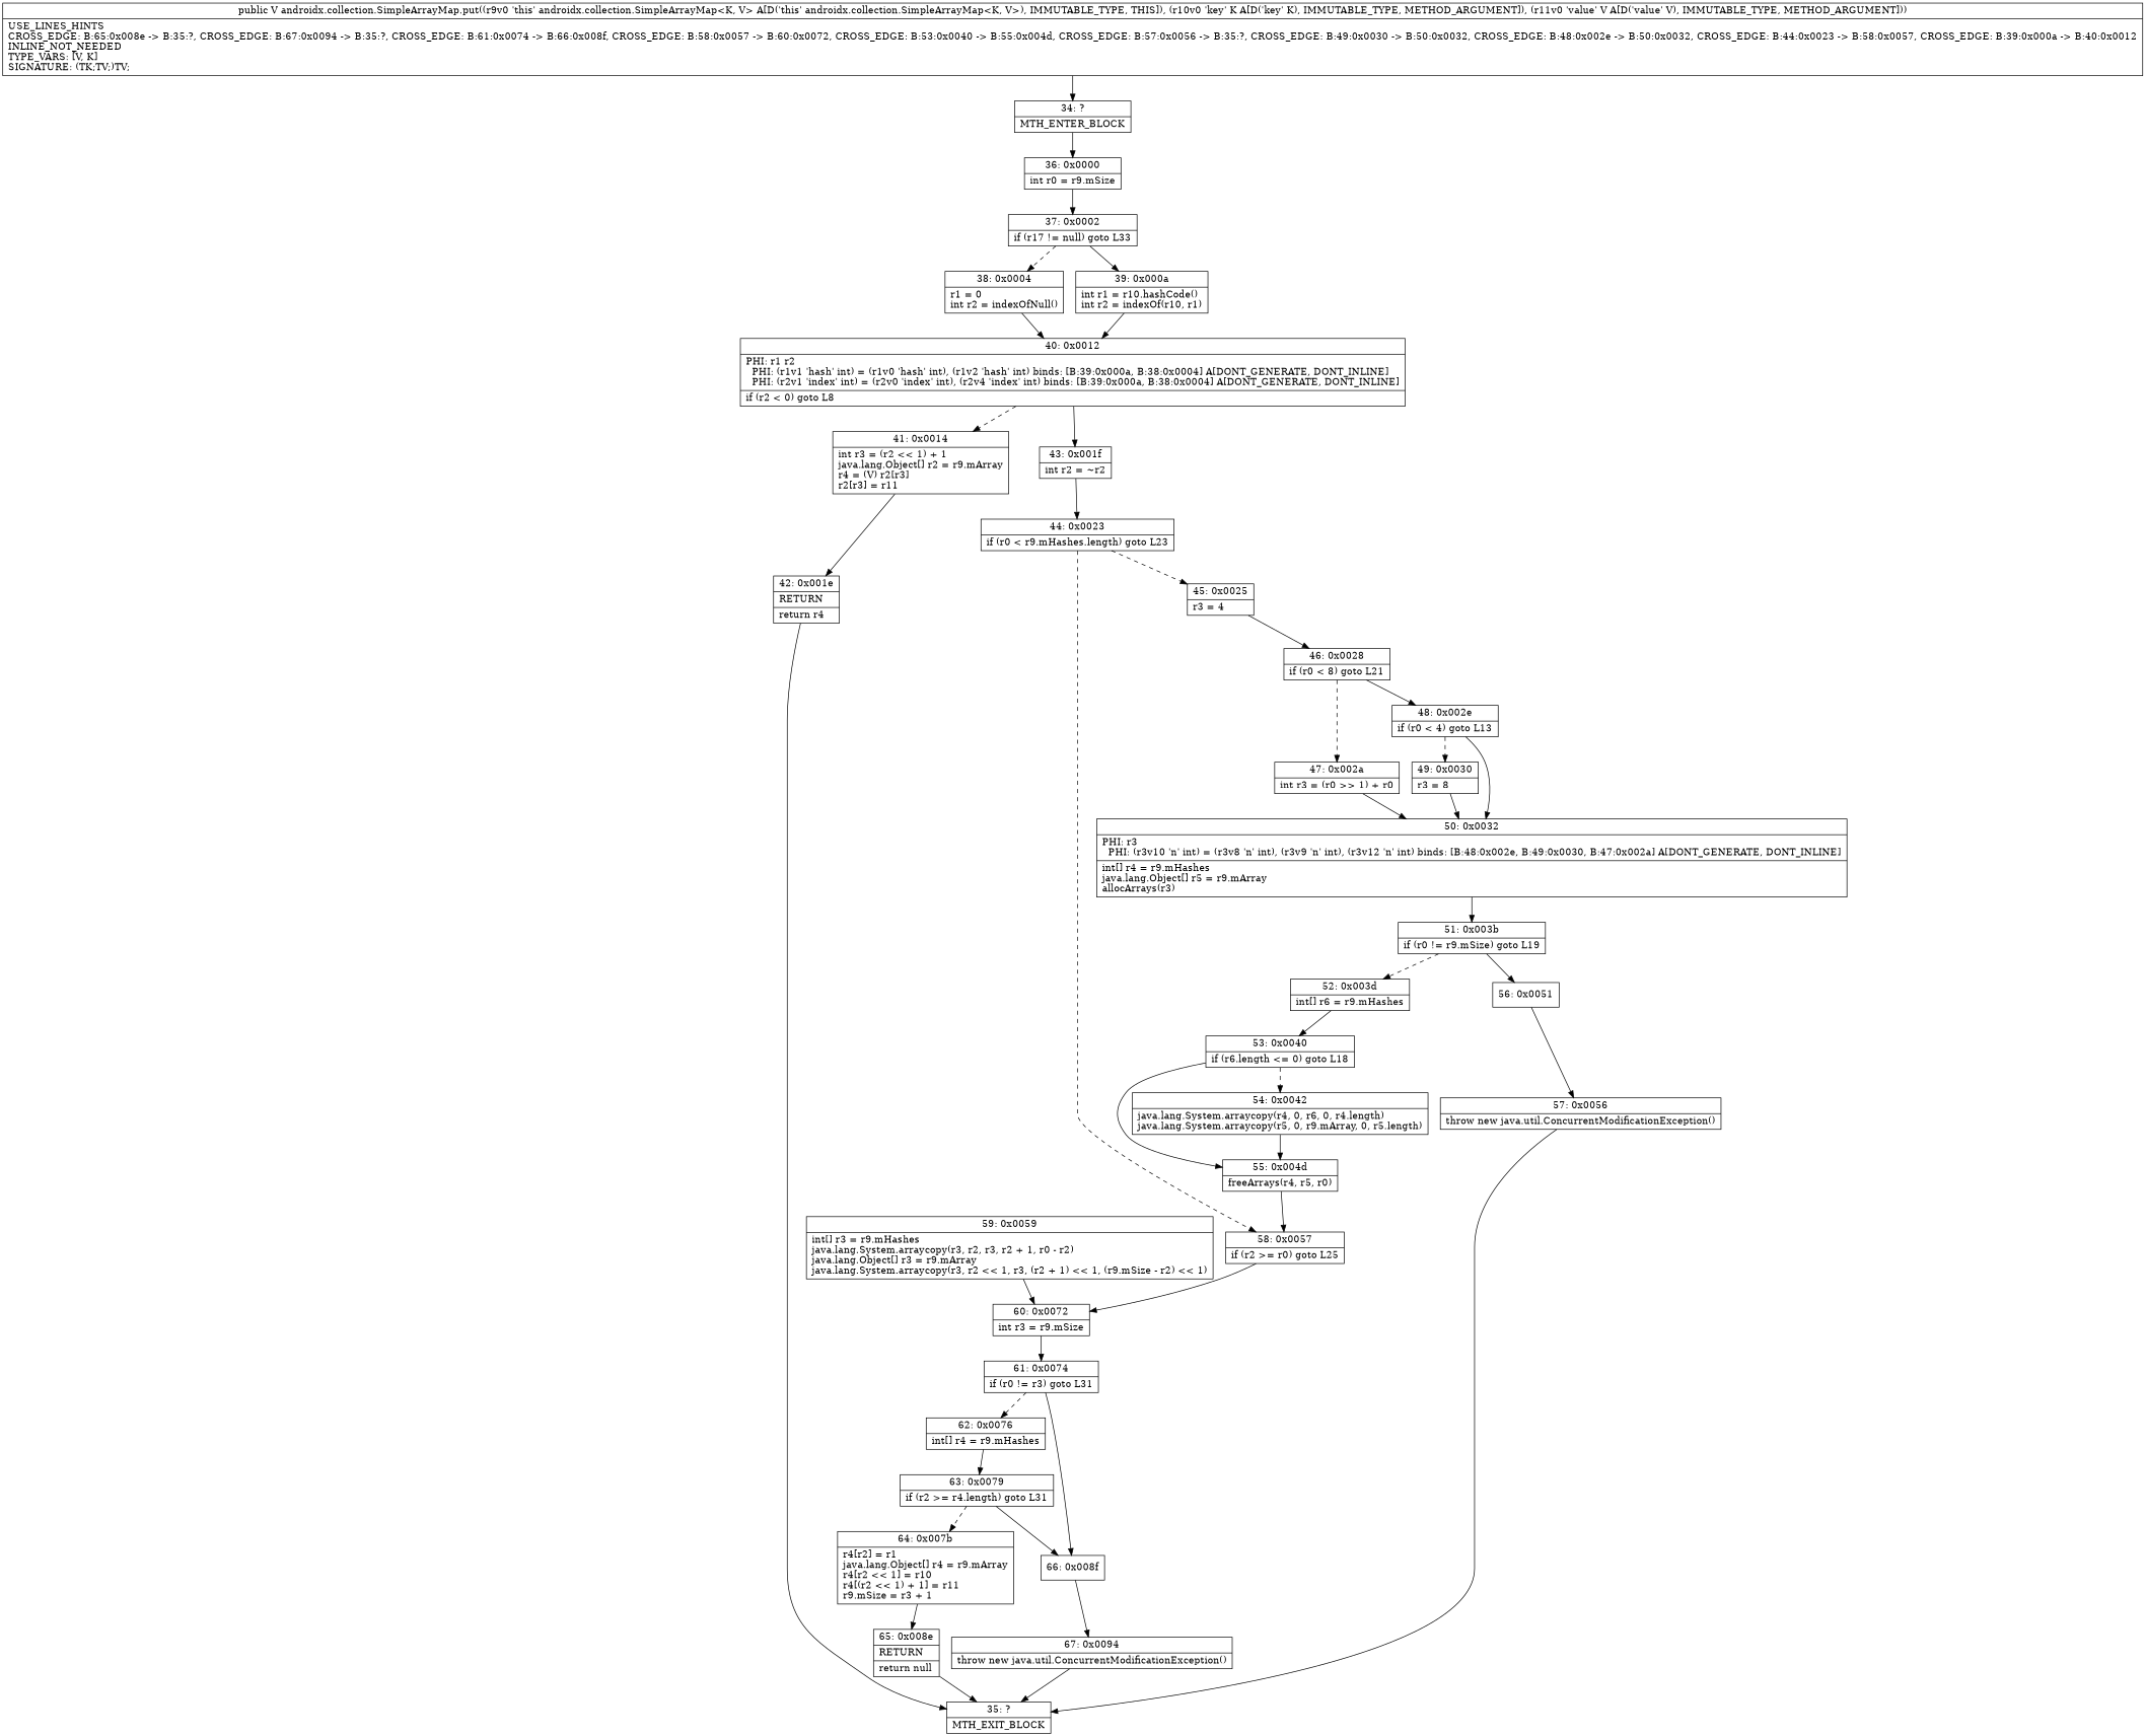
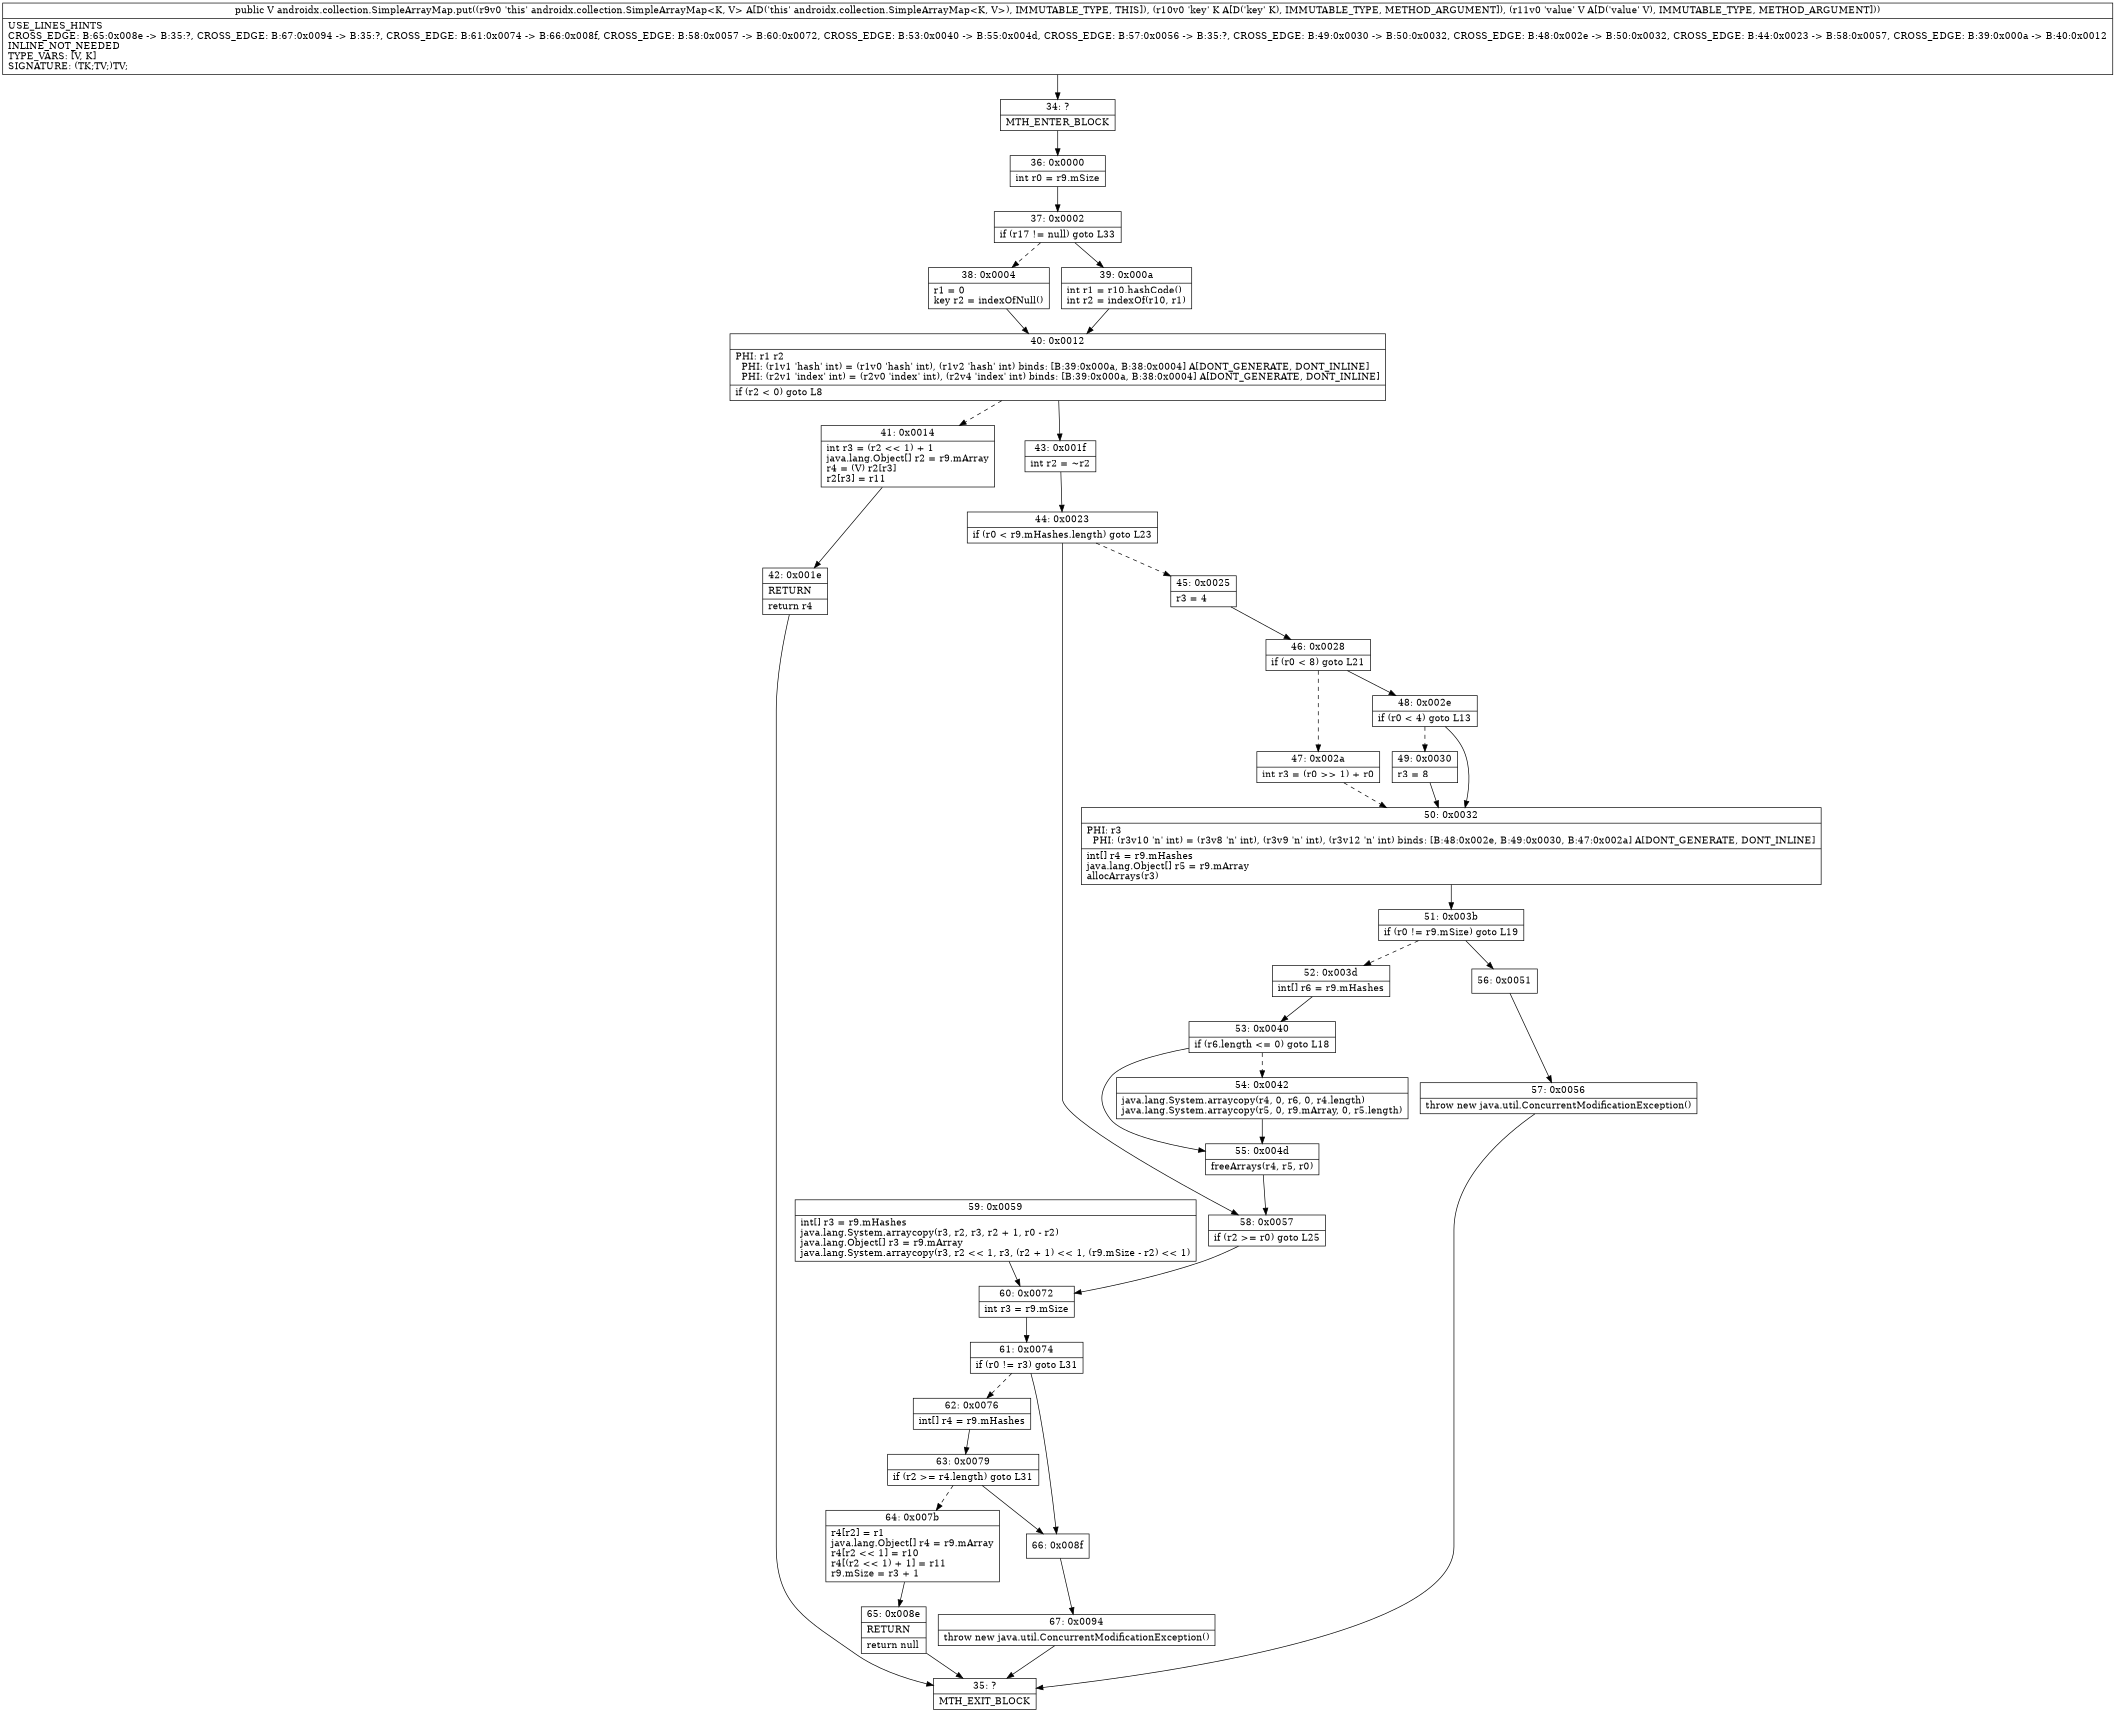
  digraph {
    node [shape=record]
    n1 [label="{34\:\ ?|MTH_ENTER_BLOCK\l}"]
    n2 [label="{36\:\ 0x0000|int r0 = r9.mSize\l}"]
    n3 [label="{37\:\ 0x0002|if (r17 != null) goto L33\l}"]
-   n4 [label="{38\:\ 0x0004|r1 = 0\lint r2 = indexOfNull()\l}"]
+   n4 [label="{38\:\ 0x0004|r1 = 0\lkey r2 = indexOfNull()\l}"]
    n5 [label="{39\:\ 0x000a|int r1 = r10.hashCode()\lint r2 = indexOf(r10, r1)\l}"]
    n6 [label="{40\:\ 0x0012|PHI: r1 r2 \l  PHI: (r1v1 'hash' int) = (r1v0 'hash' int), (r1v2 'hash' int) binds: [B:39:0x000a, B:38:0x0004] A[DONT_GENERATE, DONT_INLINE]\l  PHI: (r2v1 'index' int) = (r2v0 'index' int), (r2v4 'index' int) binds: [B:39:0x000a, B:38:0x0004] A[DONT_GENERATE, DONT_INLINE]\l|if (r2 \< 0) goto L8\l}"]
    n7 [label="{41\:\ 0x0014|int r3 = (r2 \<\< 1) + 1\ljava.lang.Object[] r2 = r9.mArray\lr4 = (V) r2[r3]\lr2[r3] = r11\l}"]
    n8 [label="{43\:\ 0x001f|int r2 = ~r2\l}"]
    n9 [label="{42\:\ 0x001e|RETURN\l|return r4\l}"]
    n10 [label="{44\:\ 0x0023|if (r0 \< r9.mHashes.length) goto L23\l}"]
    n11 [label="{35\:\ ?|MTH_EXIT_BLOCK\l}"]
    n12 [label="{45\:\ 0x0025|r3 = 4\l}"]
    n13 [label="{58\:\ 0x0057|if (r2 \>= r0) goto L25\l}"]
    n14 [label="{46\:\ 0x0028|if (r0 \< 8) goto L21\l}"]
    n15 [label="{60\:\ 0x0072|int r3 = r9.mSize\l}"]
    n16 [label="{47\:\ 0x002a|int r3 = (r0 \>\> 1) + r0\l}"]
    n17 [label="{48\:\ 0x002e|if (r0 \< 4) goto L13\l}"]
    n18 [label="{50\:\ 0x0032|PHI: r3 \l  PHI: (r3v10 'n' int) = (r3v8 'n' int), (r3v9 'n' int), (r3v12 'n' int) binds: [B:48:0x002e, B:49:0x0030, B:47:0x002a] A[DONT_GENERATE, DONT_INLINE]\l|int[] r4 = r9.mHashes\ljava.lang.Object[] r5 = r9.mArray\lallocArrays(r3)\l}"]
    n19 [label="{49\:\ 0x0030|r3 = 8\l}"]
    n20 [label="{51\:\ 0x003b|if (r0 != r9.mSize) goto L19\l}"]
    n21 [label="{52\:\ 0x003d|int[] r6 = r9.mHashes\l}"]
    n22 [label="{56\:\ 0x0051}"]
    n23 [label="{53\:\ 0x0040|if (r6.length \<= 0) goto L18\l}"]
    n24 [label="{57\:\ 0x0056|throw new java.util.ConcurrentModificationException()\l}"]
    n25 [label="{54\:\ 0x0042|java.lang.System.arraycopy(r4, 0, r6, 0, r4.length)\ljava.lang.System.arraycopy(r5, 0, r9.mArray, 0, r5.length)\l}"]
    n26 [label="{55\:\ 0x004d|freeArrays(r4, r5, r0)\l}"]
    n27 [label="{59\:\ 0x0059|int[] r3 = r9.mHashes\ljava.lang.System.arraycopy(r3, r2, r3, r2 + 1, r0 \- r2)\ljava.lang.Object[] r3 = r9.mArray\ljava.lang.System.arraycopy(r3, r2 \<\< 1, r3, (r2 + 1) \<\< 1, (r9.mSize \- r2) \<\< 1)\l}"]
    n28 [label="{61\:\ 0x0074|if (r0 != r3) goto L31\l}"]
    n29 [label="{62\:\ 0x0076|int[] r4 = r9.mHashes\l}"]
    n30 [label="{66\:\ 0x008f}"]
    n31 [label="{63\:\ 0x0079|if (r2 \>= r4.length) goto L31\l}"]
    n32 [label="{67\:\ 0x0094|throw new java.util.ConcurrentModificationException()\l}"]
    n33 [label="{64\:\ 0x007b|r4[r2] = r1\ljava.lang.Object[] r4 = r9.mArray\lr4[r2 \<\< 1] = r10\lr4[(r2 \<\< 1) + 1] = r11\lr9.mSize = r3 + 1\l}"]
    n34 [label="{65\:\ 0x008e|RETURN\l|return null\l}"]
    n35 [label="{public V androidx.collection.SimpleArrayMap.put((r9v0 'this' androidx.collection.SimpleArrayMap\<K, V\> A[D('this' androidx.collection.SimpleArrayMap\<K, V\>), IMMUTABLE_TYPE, THIS]), (r10v0 'key' K A[D('key' K), IMMUTABLE_TYPE, METHOD_ARGUMENT]), (r11v0 'value' V A[D('value' V), IMMUTABLE_TYPE, METHOD_ARGUMENT]))  | USE_LINES_HINTS\lCROSS_EDGE: B:65:0x008e \-\> B:35:?, CROSS_EDGE: B:67:0x0094 \-\> B:35:?, CROSS_EDGE: B:61:0x0074 \-\> B:66:0x008f, CROSS_EDGE: B:58:0x0057 \-\> B:60:0x0072, CROSS_EDGE: B:53:0x0040 \-\> B:55:0x004d, CROSS_EDGE: B:57:0x0056 \-\> B:35:?, CROSS_EDGE: B:49:0x0030 \-\> B:50:0x0032, CROSS_EDGE: B:48:0x002e \-\> B:50:0x0032, CROSS_EDGE: B:44:0x0023 \-\> B:58:0x0057, CROSS_EDGE: B:39:0x000a \-\> B:40:0x0012\lINLINE_NOT_NEEDED\lTYPE_VARS: [V, K]\lSIGNATURE: (TK;TV;)TV;\l}"]
    n1 -> n2
    n2 -> n3
    n3 -> n4 [style=dashed]
    n3 -> n5
    n4 -> n6
    n5 -> n6
    n6 -> n7 [style=dashed]
    n6 -> n8
    n7 -> n9
    n8 -> n10
    n9 -> n11
    n10 -> n12 [style=dashed]
-   n10 -> n13 [style=dashed]
+   n10 -> n13
    n12 -> n14
    n13 -> n15
    n14 -> n16 [style=dashed]
    n14 -> n17
    n15 -> n28
-   n16 -> n18
+   n16 -> n18 [style=dashed]
    n17 -> n18
    n17 -> n19 [style=dashed]
    n18 -> n20
    n19 -> n18
    n20 -> n21 [style=dashed]
    n20 -> n22
    n21 -> n23
    n22 -> n24
    n23 -> n25 [style=dashed]
    n23 -> n26
    n24 -> n11
    n25 -> n26
    n26 -> n13
    n27 -> n15
    n28 -> n29 [style=dashed]
    n28 -> n30
    n29 -> n31
    n30 -> n32
    n31 -> n30
    n31 -> n33 [style=dashed]
    n32 -> n11
    n33 -> n34
    n34 -> n11
    n35 -> n1
  }
